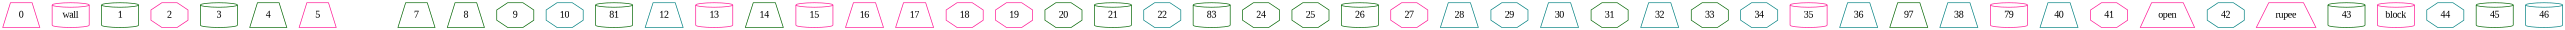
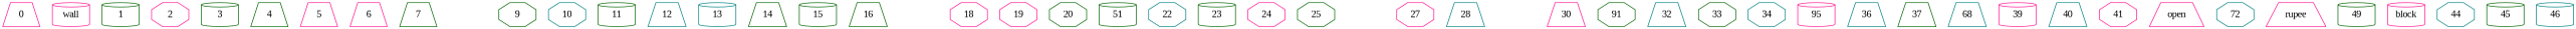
  graph {
    fontname="Liberation Serif"
    node [shape=trapezium color=darkgreen fontname="Liberation Serif"]
    0 [color=deeppink]
    wall [shape=cylinder color=deeppink]
    1 [shape=cylinder]
    2 [shape=octagon color=deeppink]
    3 [shape=cylinder]
    4
    5 [color=deeppink]
+   6 [color=deeppink]
    7
-   8
    9 [shape=octagon]
    10 [shape=octagon color=teal]
-   11 [shape=cylinder label=81]
+   11 [shape=cylinder]
    12 [color=teal]
-   13 [shape=cylinder color=deeppink]
+   13 [shape=cylinder color=teal]
    14
-   15 [shape=cylinder color=deeppink]
-   16 [color=deeppink]
-   17 [color=deeppink]
+   15 [shape=cylinder]
+   16
    18 [shape=octagon color=deeppink]
    19 [shape=octagon color=deeppink]
    20 [shape=octagon]
-   21 [shape=cylinder]
+   21 [shape=cylinder label=51]
    22 [shape=octagon color=teal]
-   23 [shape=cylinder label=83]
-   24 [shape=octagon]
+   23 [shape=cylinder]
+   24 [shape=octagon color=deeppink]
    25 [shape=octagon]
-   26 [shape=cylinder]
    27 [shape=octagon color=deeppink]
    28 [color=teal]
-   29 [shape=octagon color=teal]
-   30 [color=teal]
-   31 [shape=octagon]
+   30 [color=deeppink]
+   31 [shape=octagon label=91]
    32 [color=teal]
    33 [shape=octagon]
    34 [shape=octagon color=teal]
-   35 [shape=cylinder color=deeppink]
+   35 [shape=cylinder color=deeppink label=95]
    36 [color=teal]
-   37 [label=97]
-   38 [color=teal]
-   39 [shape=cylinder color=deeppink label=79]
+   37
+   38 [color=teal label=68]
+   39 [shape=cylinder color=deeppink]
    40 [color=teal]
    41 [shape=octagon color=deeppink]
    open [color=deeppink]
-   42 [shape=octagon color=teal]
+   42 [shape=octagon color=teal label=72]
    rupee [color=deeppink]
-   43 [shape=cylinder]
+   43 [shape=cylinder label=49]
    block [shape=cylinder color=deeppink]
    44 [shape=octagon color=teal]
    45 [shape=cylinder]
    46 [shape=cylinder color=teal]
  }
